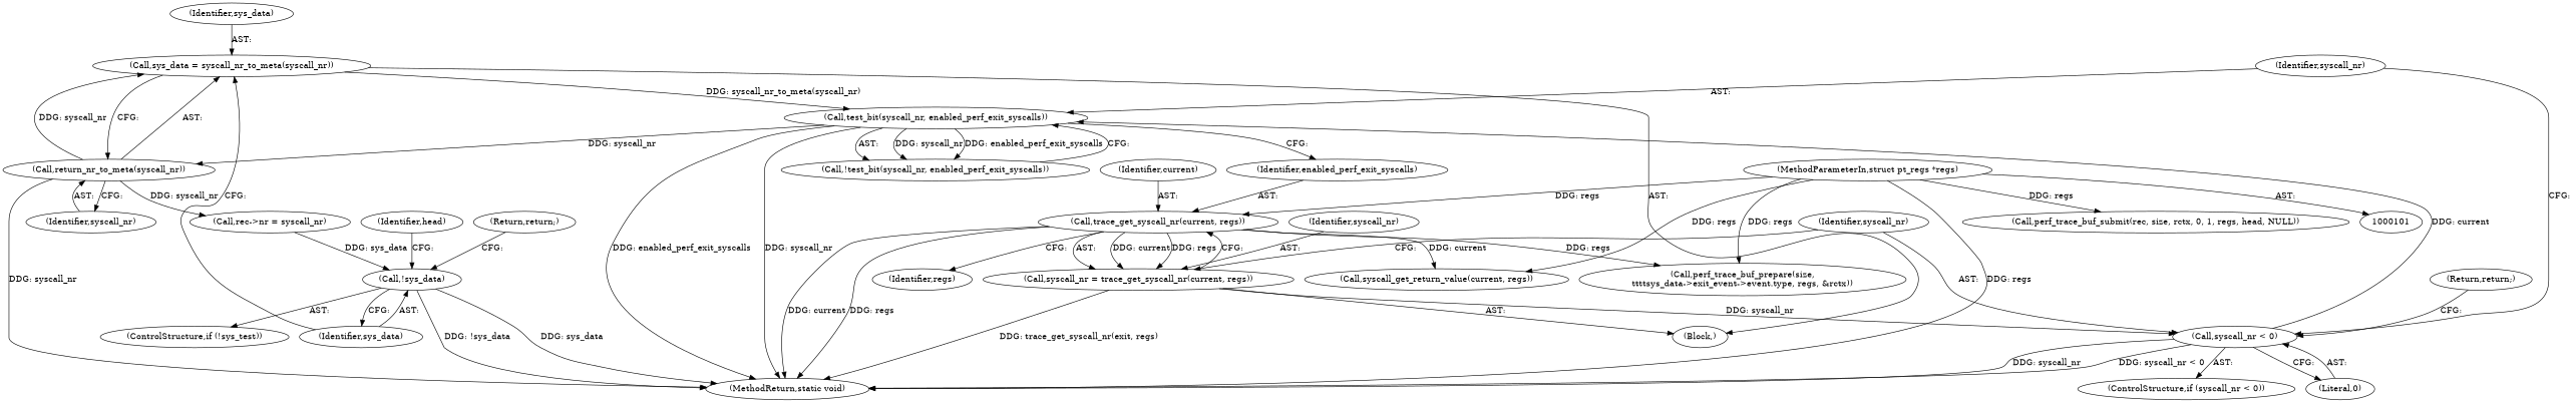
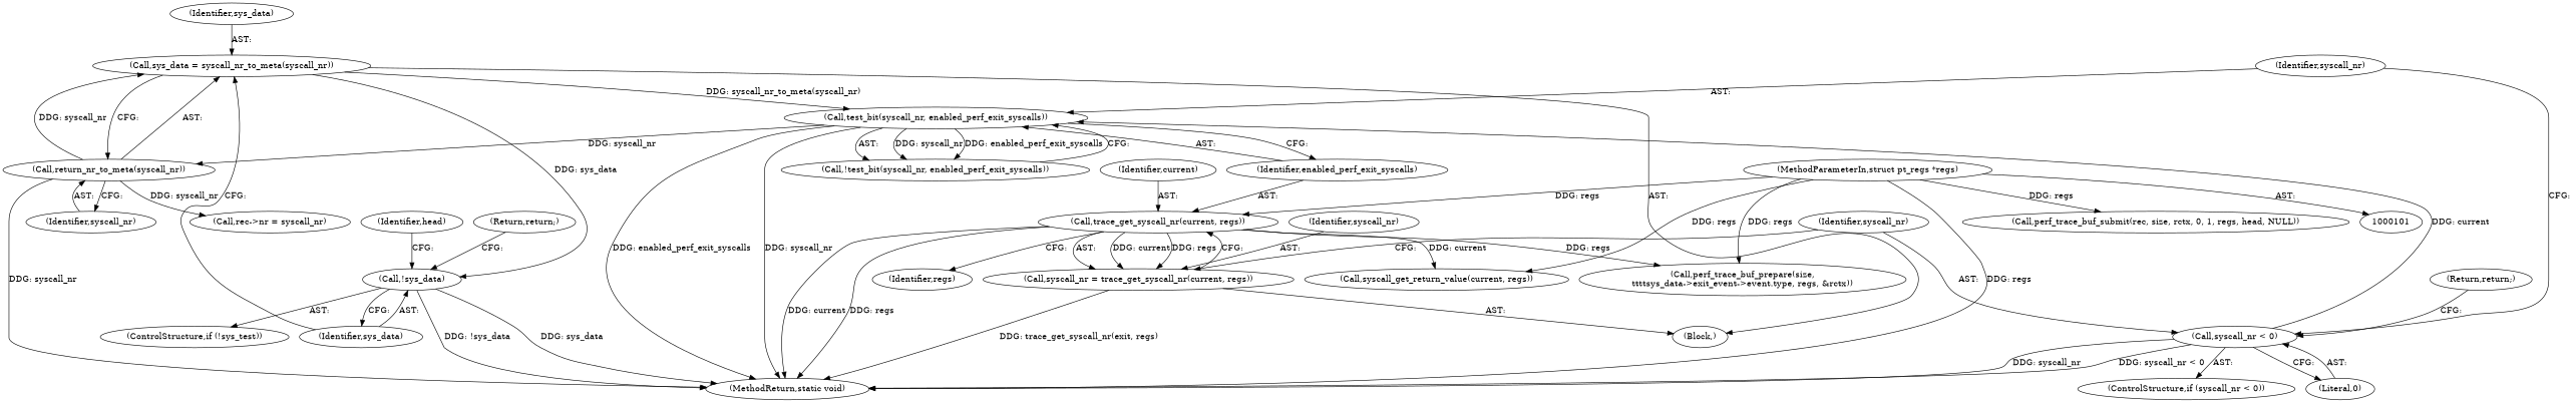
  digraph {
    n1 [label="(Call,sys_data = syscall_nr_to_meta(syscall_nr))"]
    n2 [label="(Call,return_nr_to_meta(syscall_nr))"]
    n3 [label="(Call,!sys_data)"]
    n4 [label="(Block,)"]
    n5 [label="(Call,test_bit(syscall_nr, enabled_perf_exit_syscalls))"]
    n6 [label="(MethodReturn,static void)"]
    n7 [label="(Call,rec->nr = syscall_nr)"]
    n8 [label="(Identifier,syscall_nr)"]
    n9 [label="(Identifier,sys_data)"]
    n10 [label="(ControlStructure,if (!sys_test))"]
    n11 [label="(Identifier,enabled_perf_exit_syscalls)"]
    n12 [label="(Call,!test_bit(syscall_nr, enabled_perf_exit_syscalls))"]
    n13 [label="(Call,trace_get_syscall_nr(current, regs))"]
    n14 [label="(Call,syscall_nr < 0)"]
    n15 [label="(ControlStructure,if (syscall_nr < 0))"]
    n16 [label="(Literal,0)"]
    n17 [label="(Call,syscall_nr = trace_get_syscall_nr(current, regs))"]
    n18 [label="(Identifier,regs)"]
    n19 [label="(Call,syscall_get_return_value(current, regs))"]
    n20 [label="(Call,perf_trace_buf_prepare(size,\n\t\t\t\tsys_data->exit_event->event.type, regs, &rctx))"]
    n21 [label="(MethodParameterIn,struct pt_regs *regs)"]
    n22 [label="(Call,perf_trace_buf_submit(rec, size, rctx, 0, 1, regs, head, NULL))"]
    1000101
    n24 [label="(Identifier,syscall_nr)"]
    n25 [label="(Identifier,syscall_nr)"]
    n26 [label="(Identifier,current)"]
    n27 [label="(Identifier,sys_data)"]
    n28 [label="(Identifier,head)"]
    n29 [label="(Return,return;)"]
    n30 [label="(Return,return;)"]
    n31 [label="(Identifier,syscall_nr)"]
    n1 -> n2 [label="CFG: "]
-   n7 -> n3 [label="DDG: sys_data"]
+   n1 -> n3 [label="DDG: sys_data"]
    n1 -> n4 [label="AST: "]
    n1 -> n5 [label="DDG: syscall_nr_to_meta(syscall_nr)"]
    n2 -> n1 [label="AST: "]
    n2 -> n1 [label="DDG: syscall_nr"]
    n2 -> n6 [label="DDG: syscall_nr"]
    n2 -> n7 [label="DDG: syscall_nr"]
    n2 -> n8 [label="CFG: "]
    n3 -> n6 [label="DDG: sys_data"]
    n3 -> n6 [label="DDG: !sys_data"]
    n3 -> n9 [label="CFG: "]
    n3 -> n10 [label="AST: "]
    n5 -> n2 [label="DDG: syscall_nr"]
    n5 -> n6 [label="DDG: enabled_perf_exit_syscalls"]
    n5 -> n6 [label="DDG: syscall_nr"]
    n5 -> n11 [label="CFG: "]
    n5 -> n12 [label="AST: "]
    n5 -> n12 [label="DDG: syscall_nr"]
    n5 -> n12 [label="DDG: enabled_perf_exit_syscalls"]
    n8 -> n2 [label="AST: "]
    n9 -> n1 [label="CFG: "]
    n9 -> n3 [label="AST: "]
+   n11 -> n5 [label="AST: "]
    n11 -> n13 [label="AST: "]
    n12 -> n5 [label="CFG: "]
    n13 -> n6 [label="DDG: current"]
    n13 -> n6 [label="DDG: regs"]
    n13 -> n17 [label="AST: "]
    n13 -> n17 [label="DDG: current"]
    n13 -> n17 [label="DDG: regs"]
    n13 -> n18 [label="CFG: "]
    n13 -> n19 [label="DDG: current"]
    n13 -> n20 [label="DDG: regs"]
    n14 -> n5 [label="DDG: current"]
    n14 -> n6 [label="DDG: syscall_nr < 0"]
    n14 -> n6 [label="DDG: syscall_nr"]
    n14 -> n15 [label="AST: "]
    n14 -> n16 [label="CFG: "]
    n16 -> n14 [label="AST: "]
    n17 -> n4 [label="AST: "]
    n17 -> n6 [label="DDG: trace_get_syscall_nr(exit, regs)"]
    n17 -> n13 [label="CFG: "]
-   n17 -> n14 [label="DDG: syscall_nr"]
    n21 -> n6 [label="DDG: regs"]
    n21 -> n13 [label="DDG: regs"]
    n21 -> n19 [label="DDG: regs"]
    n21 -> n20 [label="DDG: regs"]
    n21 -> n22 [label="DDG: regs"]
    n21 -> 1000101 [label="AST: "]
    n24 -> n17 [label="AST: "]
    n25 -> n5 [label="AST: "]
    n25 -> n14 [label="CFG: "]
    n26 -> n13 [label="AST: "]
    n27 -> n1 [label="AST: "]
    n28 -> n3 [label="CFG: "]
    n29 -> n14 [label="CFG: "]
    n30 -> n3 [label="CFG: "]
    n31 -> n14 [label="AST: "]
    n31 -> n17 [label="CFG: "]
  }
